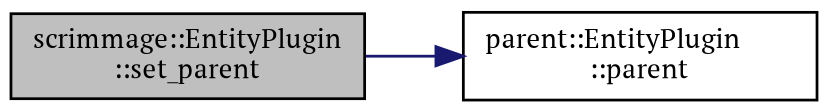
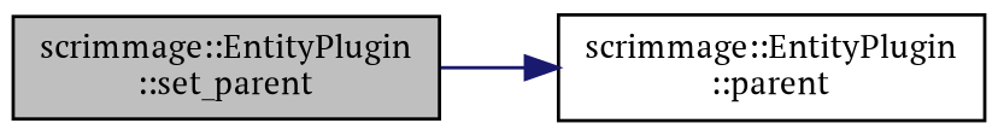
  digraph {
    rankdir=LR
    fontname="PT Serif"
    node [color=black fontname="PT Serif" fontsize=10 shape=record style=filled]
    n1 [fillcolor=grey75 fontcolor=black height=0.2 label="scrimmage::EntityPlugin\l::set_parent" width=0.4]
-   n2 [fillcolor=white height=0.2 label="parent::EntityPlugin\l::parent" width=0.4]
+   n2 [fillcolor=white height=0.2 label="scrimmage::EntityPlugin\l::parent" width=0.4]
    n1 -> n2 [color=midnightblue fontname="PT Serif" fontsize=10 labelfontname=Helvetica labelfontsize=10 style=solid]
  }
